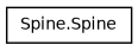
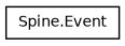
  digraph {
    rankdir=LR
-   n1 [color=black fillcolor=white fontname=Helvetica fontsize=10 height=0.2 label="Spine.Spine" shape=record style=filled width=0.4]
+   n1 [color=black fillcolor=white fontname=Helvetica fontsize=10 height=0.2 label="Spine.Event" shape=record style=filled width=0.4]
  }
